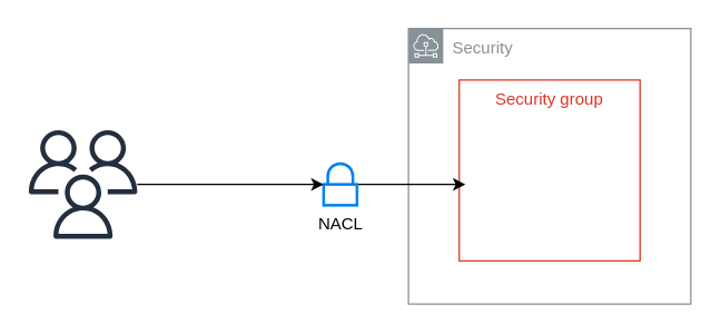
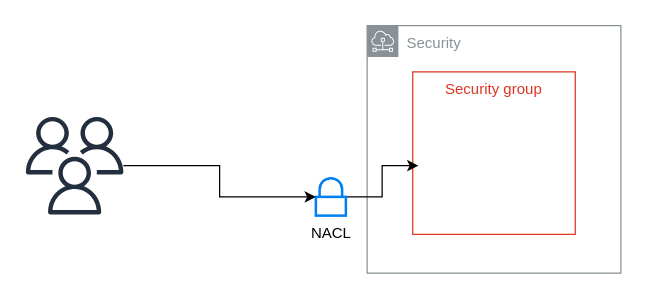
  <mxCell id="0" />
  <mxCell id="1" parent="0" />
  <mxCell id="2" value="Security" style="sketch=0;outlineConnect=0;gradientColor=none;html=1;whiteSpace=wrap;fontSize=12;fontStyle=0;shape=mxgraph.aws4.group;grIcon=mxgraph.aws4.group_subnet;strokeColor=#879196;fillColor=none;verticalAlign=top;align=left;spacingLeft=30;fontColor=#879196;dashed=0;" vertex="1" parent="1"><mxGeometry x="293" y="20" width="203" height="198" as="geometry" /></mxCell>
  <mxCell id="3" value="Security group" style="fillColor=none;strokeColor=#DD3522;verticalAlign=top;fontStyle=0;fontColor=#DD3522;" vertex="1" parent="1"><mxGeometry x="329.5" y="57" width="130" height="130" as="geometry" /></mxCell>
  <mxCell id="4" value="" style="shape=image;html=1;verticalAlign=top;verticalLabelPosition=bottom;labelBackgroundColor=#ffffff;imageAspect=0;aspect=fixed;image=https://cdn2.iconfinder.com/data/icons/amazon-aws-stencils/100/Compute__Networking_copy_Amazon_EC2_Instances-128.png" vertex="1" parent="1"><mxGeometry x="334" y="68" width="128" height="128" as="geometry" /></mxCell>
  <mxCell id="5" style="edgeStyle=orthogonalEdgeStyle;rounded=0;orthogonalLoop=1;jettySize=auto;html=1;" edge="1" parent="1" source="6" target="4"><mxGeometry relative="1" as="geometry" /></mxCell>
- <mxCell id="6" value="NACL" style="html=1;verticalLabelPosition=bottom;align=center;labelBackgroundColor=#ffffff;verticalAlign=top;strokeWidth=2;strokeColor=#0080F0;shadow=0;dashed=0;shape=mxgraph.ios7.icons.locked;" vertex="1" parent="1"><mxGeometry x="232" y="117" width="24" height="30" as="geometry" /></mxCell>
+ <mxCell id="6" value="NACL" style="html=1;verticalLabelPosition=bottom;align=center;labelBackgroundColor=#ffffff;verticalAlign=top;strokeWidth=2;strokeColor=#0080F0;shadow=0;dashed=0;shape=mxgraph.ios7.icons.locked;" vertex="1" parent="1"><mxGeometry x="252" y="142" width="24" height="30" as="geometry" /></mxCell>
  <mxCell id="7" style="edgeStyle=orthogonalEdgeStyle;rounded=0;orthogonalLoop=1;jettySize=auto;html=1;" edge="1" parent="1" source="8" target="6"><mxGeometry relative="1" as="geometry" /></mxCell>
  <mxCell id="8" value="" style="sketch=0;outlineConnect=0;fontColor=#232F3E;gradientColor=none;fillColor=#232F3E;strokeColor=none;dashed=0;verticalLabelPosition=bottom;verticalAlign=top;align=center;html=1;fontSize=12;fontStyle=0;aspect=fixed;pointerEvents=1;shape=mxgraph.aws4.users;" vertex="1" parent="1"><mxGeometry x="20" y="93" width="78" height="78" as="geometry" /></mxCell>
